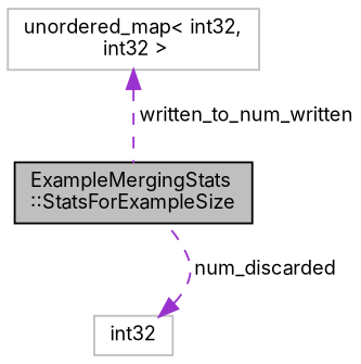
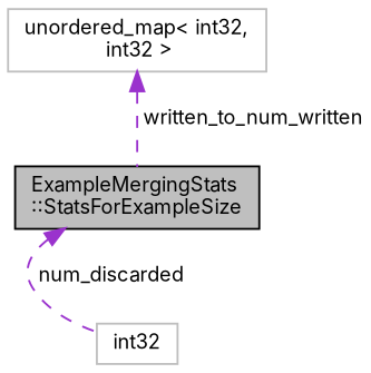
  digraph {
    fontname=Inter
    node [color=grey75 fillcolor=white fontname=Inter fontsize=10 shape=record style=filled]
    edge [color=darkorchid3 dir=back fontname=Inter fontsize=10 labelfontname=Helvetica labelfontsize=10 style=dashed]
    n1 [color=black fillcolor=grey75 fontcolor=black height=0.2 label="ExampleMergingStats\l::StatsForExampleSize" width=0.4]
    n2 [height=0.2 label="unordered_map\< int32,\l int32 \>" width=0.4]
    n3 [height=0.2 label=int32 width=0.4]
    n2 -> n1 [label=" written_to_num_written"]
-   n3 -> n1 [label=" num_discarded"]
+   n1 -> n3 [label=" num_discarded"]
  }
